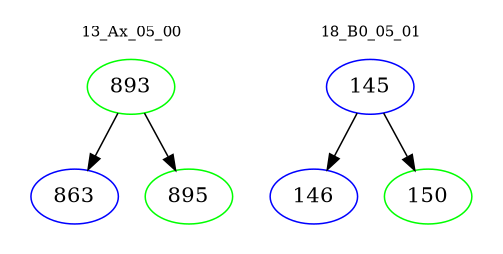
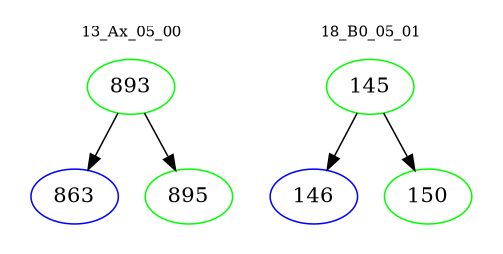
  digraph {
    node [color=green]
    edge [color=black]
    n1 [label=893]
    n2 [color=blue label=863]
    n3 [label=895]
-   n4 [color=blue label=145]
+   n4 [label=145]
    n5 [color=blue label=146]
    n6 [label=150]
    subgraph cluster_1 {
      color=white
      fontsize=10
      label="13_Ax_05_00"
      n1
      n2
      n3
    }
    subgraph cluster_2 {
      color=white
      fontsize=10
      label="18_B0_05_01"
      n4
      n5
      n6
    }
    n1 -> n2
    n1 -> n3
    n4 -> n5
    n4 -> n6
  }
